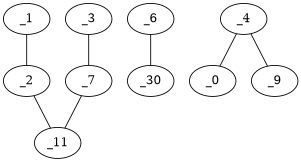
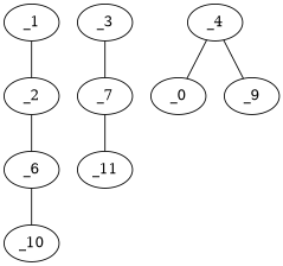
  graph {
    node [charge=0 chem=1 symbol="C  " x=5.4641 y=-0.433]
    edge [valence=1]
    _1 [x=4.5981]
    _2 [x=3.7321 y=-0.933]
    _6 [x=2.866]
    _3 [x=4.0981 y=0.433]
    _7 [x=3.0981 y=0.433]
    _4 [charge=1 chem=4 symbol="N  " y=0.067]
    n7 [chem=2 label=_0 symbol="O  " x=6.3301]
    _9 [charge=-1 chem=2 symbol="O  " y=1.067]
-   _10 [chem=4 symbol="N  " x=2 y=-0.933 label=_30]
+   _10 [chem=4 symbol="N  " x=2 y=-0.933]
    _11 [chem=4 symbol="N  " x=2.5981 y=1.299]
    _1 -- _2
-   _2 -- _11
+   _2 -- _6
    _6 -- _10
    _3 -- _7
    _7 -- _11
    _4 -- n7 [valence=2]
    _4 -- _9
  }
